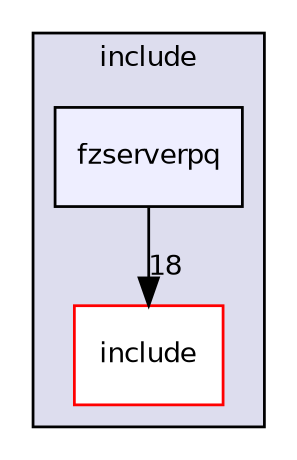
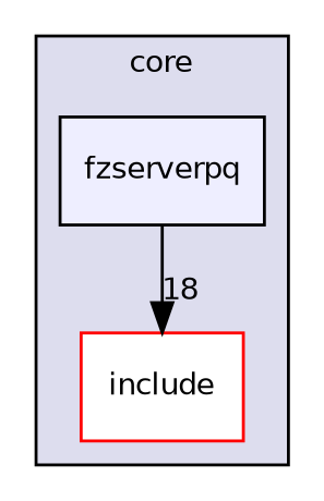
  digraph {
    compound=true
    node [fontname=Helvetica fontsize=10 shape=box style=filled]
    n1 [color=red fillcolor=white label=include]
    n2 [fillcolor="#eeeeff" label=fzserverpq pencolor=black]
    subgraph cluster_1 {
      bgcolor="#ddddee"
      fontname=Helvetica
      fontsize=10
-     label=include
+     label=core
      pencolor=black
      n1
      n2
    }
    n2 -> n1 [headlabel=18 labeldistance=1.5 labelfontname=Helvetica labelfontsize=10]
  }
